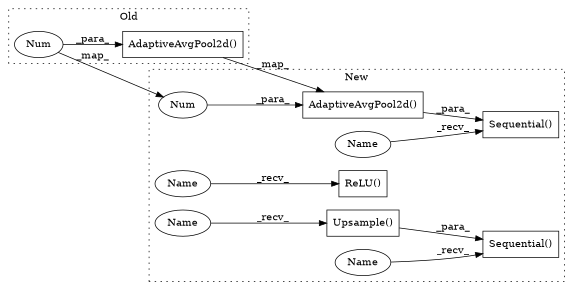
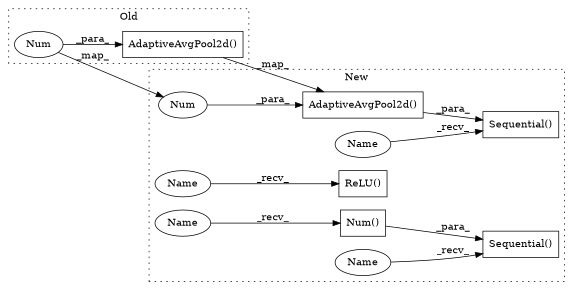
  digraph {
    rankdir=LR
    node [a=75 l=2 s=535 shape=box]
    n1 [l="21,1" label="AdaptiveAvgPool2d()" s="501,523"]
    n2 [a=76 l=1 label=Num s=522 shape=ellipse]
    n3 [l="21,1" label="AdaptiveAvgPool2d()" s="642,664"]
    n4 [l="27,15" label="Sequential()" s="615,752"]
    n5 [a=76 l=1 label=Num s=663 shape=ellipse]
    n6 [l="27,15" label="Sequential()" s="421,578"]
-   n7 [l=43 label="Upsample()"]
+   n7 [l=43 label="Num()"]
    n8 [l=21 label="ReLU()" s=788]
    n9 [a=87 label=Name s=421 shape=ellipse]
    n10 [a=87 label=Name s=788 shape=ellipse]
    n11 [a=87 label=Name s=615 shape=ellipse]
    n12 [a=87 label=Name shape=ellipse]
    subgraph cluster_1 {
      label=Old
      style=dotted
      n1
      n2
    }
    subgraph cluster_2 {
      label=New
      style=dotted
      n3
      n4
      n5
      n6
      n7
      n8
      n9
      n10
      n11
      n12
    }
    n1 -> n3 [label=_map_]
    n2 -> n1 [label=_para_]
    n2 -> n5 [label=_map_]
    n3 -> n4 [label=_para_]
    n5 -> n3 [label=_para_]
    n7 -> n6 [label=_para_]
    n9 -> n6 [label=_recv_]
    n10 -> n8 [label=_recv_]
    n11 -> n4 [label=_recv_]
    n12 -> n7 [label=_recv_]
  }
